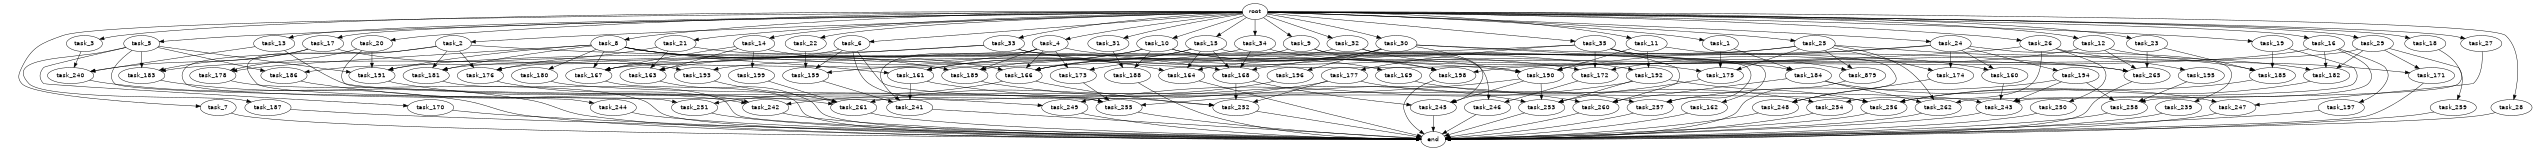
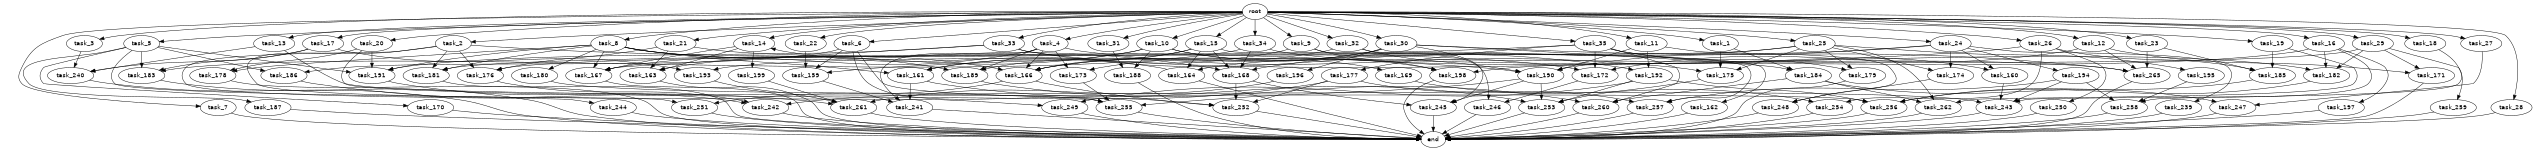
  digraph {
    fontname="DejaVu Sans"
    node [fontname="DejaVu Sans"]
    edge [fontname="DejaVu Sans"]
    root
    task_1
    task_2
    task_3
    task_4
    task_5
    task_6
    task_7
    task_8
    task_9
    task_10
    task_11
    task_12
    task_13
    task_14
    task_15
    task_16
    task_17
    task_18
    task_19
    task_20
    task_21
    task_22
    task_23
    task_24
    task_25
    task_26
    task_27
    task_28
    task_29
    task_30
    task_31
    task_32
    task_33
    task_34
    task_35
    task_175
    task_184
    task_176
    task_181
    task_190
    task_244
    task_251
    task_240
    task_166
    task_167
    task_173
    task_189
    task_241
    task_170
    task_183
    task_186
    task_187
    task_191
    task_249
    task_159
    task_252
    task_255
    end
    task_161
    task_168
    task_178
    task_180
    task_198
    task_246
    task_163
    task_169
    task_188
    task_192
    task_248
    n71 [label=task_265]
    task_171
    task_172
    task_256
    task_164
    task_199
    task_257
    task_182
    task_197
    task_258
    task_193
    task_243
    task_185
    task_262
    task_160
    task_174
    task_194
    task_239
-   task_179 [label=task_879]
+   task_179
    task_195
    task_250
    task_254
    task_247
    task_259
    task_196
    task_245
    task_162
    task_177
    task_260
    task_253
    task_242
    task_261
    root -> task_1
    root -> task_2
    root -> task_3
    root -> task_4
    root -> task_5
    root -> task_6
    root -> task_7
    root -> task_8
    root -> task_9
    root -> task_10
    root -> task_11
    root -> task_12
    root -> task_13
    root -> task_14
    root -> task_15
    root -> task_16
    root -> task_17
    root -> task_18
    root -> task_19
    root -> task_20
    root -> task_21
    root -> task_22
    root -> task_23
    root -> task_24
    root -> task_25
    root -> task_26
    root -> task_27
    root -> task_28
    root -> task_29
    root -> task_30
    root -> task_31
    root -> task_32
    root -> task_33
    root -> task_34
    root -> task_35
    task_1 -> task_175
    task_1 -> task_184
    task_2 -> task_176
    task_2 -> task_181
    task_2 -> task_190
    task_2 -> task_244
    task_2 -> task_251
    task_3 -> task_240
    task_4 -> task_175
    task_4 -> task_166
    task_4 -> task_167
    task_4 -> task_173
    task_4 -> task_189
    task_4 -> task_241
    task_5 -> task_170
    task_5 -> task_183
    task_5 -> task_186
    task_5 -> task_187
    task_5 -> task_191
    task_5 -> task_249
    task_6 -> task_186
    task_6 -> task_159
    task_6 -> task_252
    task_6 -> task_255
    task_7 -> end
    task_8 -> task_181
    task_8 -> task_166
    task_8 -> task_167
    task_8 -> task_189
    task_8 -> task_191
    task_8 -> task_161
    task_8 -> task_168
    task_8 -> task_178
    task_8 -> task_180
    task_9 -> task_161
    task_9 -> task_198
    task_9 -> task_246
    task_10 -> task_161
    task_10 -> task_198
    task_10 -> task_163
    task_10 -> task_169
    task_10 -> task_188
    task_11 -> task_190
    task_11 -> task_192
    task_11 -> task_248
    task_12 -> n71
    task_12 -> task_171
    task_12 -> task_172
    task_13 -> task_240
    task_13 -> task_256
    task_14 -> task_167
    task_14 -> task_163
-   task_14 -> task_164
+   task_164 -> task_14
    task_14 -> task_199
    task_15 -> task_166
    task_15 -> task_189
    task_15 -> task_168
    task_15 -> task_164
    task_15 -> task_257
    task_16 -> task_198
    task_16 -> task_182
    task_16 -> task_197
    task_16 -> task_258
    task_17 -> task_240
    task_17 -> task_183
    task_17 -> task_193
    task_18 -> task_243
    task_19 -> task_185
    task_19 -> task_262
    task_20 -> task_191
    task_20 -> task_255
    task_20 -> task_178
    task_21 -> task_176
    task_21 -> task_163
    task_21 -> task_172
    task_22 -> task_159
    task_23 -> n71
    task_23 -> task_185
    task_24 -> task_190
    task_24 -> task_164
    task_24 -> task_160
    task_24 -> task_174
    task_24 -> task_194
    task_24 -> task_239
    task_25 -> task_175
    task_25 -> task_176
    task_25 -> task_168
    task_25 -> task_262
    task_25 -> task_174
    task_25 -> task_179
    task_25 -> task_195
    task_26 -> task_159
    task_26 -> task_185
    task_26 -> task_250
    task_26 -> task_254
    task_27 -> task_247
    task_28 -> end
    task_29 -> task_171
    task_29 -> task_182
    task_29 -> task_193
    task_29 -> task_259
    task_30 -> task_184
    task_30 -> task_166
    task_30 -> task_173
    task_30 -> n71
    task_30 -> task_196
    task_30 -> task_245
    task_31 -> task_188
    task_32 -> task_190
    task_32 -> task_166
    task_32 -> task_162
    task_33 -> task_167
    task_33 -> task_191
    task_33 -> task_192
    task_33 -> n71
    task_34 -> task_183
    task_34 -> task_168
    task_34 -> task_182
    task_35 -> task_181
    task_35 -> task_172
    task_35 -> task_160
    task_35 -> task_179
    task_35 -> task_177
    task_35 -> task_260
    task_175 -> task_253
    task_184 -> task_262
    task_184 -> task_247
    task_184 -> task_260
    task_176 -> task_242
    task_181 -> end
    task_190 -> task_255
    task_190 -> task_245
    task_190 -> task_253
    task_244 -> end
    task_251 -> end
    task_240 -> end
    task_166 -> task_251
    task_166 -> task_252
    task_167 -> end
    task_173 -> task_255
    task_189 -> task_260
    task_241 -> end
    task_170 -> end
    task_183 -> end
    task_186 -> task_261
    task_187 -> end
    task_191 -> task_242
    task_249 -> end
    task_159 -> task_241
    task_252 -> end
    task_255 -> end
    task_161 -> task_241
    task_161 -> task_253
    task_168 -> task_252
    task_168 -> task_245
    task_178 -> end
    task_180 -> task_243
    task_198 -> end
    task_246 -> end
    task_163 -> end
    task_169 -> task_254
    task_188 -> end
    task_192 -> task_249
    task_192 -> task_256
    task_192 -> task_253
    task_248 -> end
    n71 -> end
    task_171 -> end
    task_172 -> task_246
    task_256 -> end
    task_164 -> end
    task_199 -> task_261
    task_257 -> end
    task_182 -> task_256
    task_197 -> end
    task_258 -> end
    task_193 -> task_261
    task_243 -> end
    task_185 -> task_256
    task_262 -> end
    task_160 -> task_243
    task_174 -> task_248
    task_194 -> task_257
    task_194 -> task_258
    task_194 -> task_243
    task_239 -> end
    task_179 -> end
    task_195 -> task_258
    task_250 -> end
    task_254 -> end
    task_247 -> end
    task_259 -> end
    task_196 -> task_261
    task_245 -> end
    task_162 -> end
    task_177 -> task_252
    task_177 -> task_257
    task_177 -> task_242
    task_260 -> end
    task_253 -> end
    task_242 -> end
    task_261 -> end
  }
